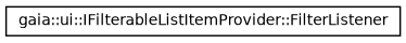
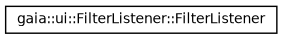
  digraph {
    rankdir=LR
-   n1 [color=black fillcolor=white fontname=Helvetica fontsize=10 height=0.2 label="gaia::ui::IFilterableListItemProvider::FilterListener" shape=record style=filled width=0.4]
+   n1 [color=black fillcolor=white fontname=Helvetica fontsize=10 height=0.2 label="gaia::ui::FilterListener::FilterListener" shape=record style=filled width=0.4]
  }
